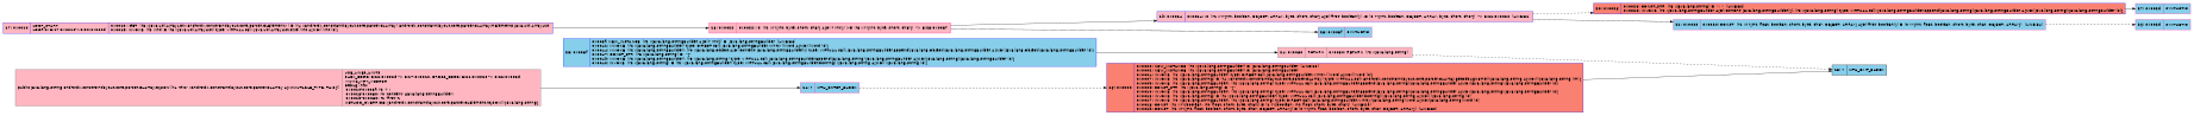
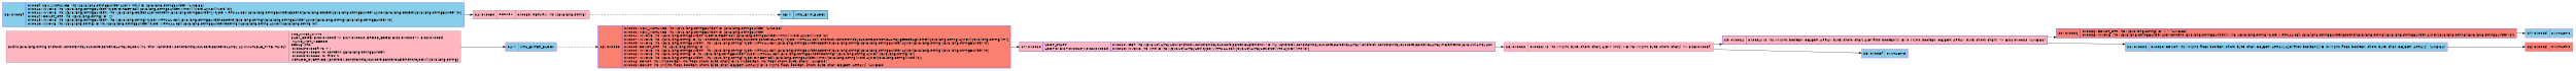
  digraph {
    fontname="DejaVu Sans"
    rankdir=LR
    node [color=deeppink fillcolor=skyblue fontname="DejaVu Sans" shape=record style=filled]
    edge [fontname="DejaVu Sans"]
    n1 [label="{14\:\ ?|MTH_ENTER_BLOCK\l}"]
    n2 [color=blue fillcolor=salmon label="{16\:\ 0x0000|0x0000: NEW_INSTANCE  (r0 I:java.lang.StringBuilder) =  java.lang.StringBuilder  (LINE:28)\l0x0002: NEW_INSTANCE  (r1 I:java.lang.StringBuilder) =  java.lang.StringBuilder \l0x0004: INVOKE  (r1 I:java.lang.StringBuilder) type: DIRECT call: java.lang.StringBuilder.\<init\>():void A[MD:():void (c)]\l0x0007: INVOKE  (r2 I:java.lang.String) = (r4 I:androidx.constraintlayout.core.parser.CLArray) type: VIRTUAL call: androidx.constraintlayout.core.parser.CLArray.getDebugName():java.lang.String A[MD:():java.lang.String (m)]\l0x000b: INVOKE  (r1 I:java.lang.StringBuilder), (r2 I:java.lang.String) type: VIRTUAL call: java.lang.StringBuilder.append(java.lang.String):java.lang.StringBuilder A[MD:(java.lang.String):java.lang.StringBuilder (c)]\l0x000e: CONST_STR  (r2 I:java.lang.String) =  \"[\" \l0x0010: INVOKE  (r1 I:java.lang.StringBuilder), (r2 I:java.lang.String) type: VIRTUAL call: java.lang.StringBuilder.append(java.lang.String):java.lang.StringBuilder A[MD:(java.lang.String):java.lang.StringBuilder (c)]\l0x0013: INVOKE  (r1 I:java.lang.String) = (r1 I:java.lang.StringBuilder) type: VIRTUAL call: java.lang.StringBuilder.toString():java.lang.String A[MD:():java.lang.String (c)]\l0x0017: INVOKE  (r0 I:java.lang.StringBuilder), (r1 I:java.lang.String) type: DIRECT call: java.lang.StringBuilder.\<init\>(java.lang.String):void A[MD:(java.lang.String):void (c)]\l0x001a: CONST  (r1 I:??[boolean, int, float, short, byte, char]) = (1 ??[boolean, int, float, short, byte, char])  (LINE:29)\l0x001b: CONST  (r2 I:??[int, float, boolean, short, byte, char, OBJECT, ARRAY]) = (0 ??[int, float, boolean, short, byte, char, OBJECT, ARRAY])  (LINE:30)\l}"]
    n3 [color=blue fillcolor=lightpink label="{17\:\ 0x001c|LOOP_START\lLOOP:0: B:17:0x001c\-\>B:22:0x002d\l|0x001c: IGET  (r3 I:java.util.ArrayList\<androidx.constraintlayout.core.parser.CLElement\>) = (r4 I:androidx.constraintlayout.core.parser.CLArray) androidx.constraintlayout.core.parser.CLArray.mElements java.util.ArrayList \l0x001e: INVOKE  (r3 I:int) = (r3 I:java.util.ArrayList) type: VIRTUAL call: java.util.ArrayList.size():int A[MD:():int (c)]\l}"]
    n4 [fillcolor=lightpink label="{18\:\ 0x0022|0x0022: IF  (r2 I:??[int, byte, short, char] A[D('i' int)]) \>= (r3 I:??[int, byte, short, char])  \-\> B:25:0x003f \l}"]
    n5 [color=blue fillcolor=lightpink label="{19\:\ 0x0024|0x0024: IF  (r1 I:??[int, boolean, OBJECT, ARRAY, byte, short, char] A[D('first' boolean)]) != (0 ??[int, boolean, OBJECT, ARRAY, byte, short, char])  \-\> B:21:0x002c  (LINE:31)\l}"]
    n6 [label="{25\:\ 0x003f|SYNTHETIC\l}"]
    n7 [color=blue fillcolor=salmon label="{20\:\ 0x0026|0x0026: CONST_STR  (r3 I:java.lang.String) =  \", \"  (LINE:32)\l0x0028: INVOKE  (r0 I:java.lang.StringBuilder A[D('content' java.lang.StringBuilder)]), (r3 I:java.lang.String) type: VIRTUAL call: java.lang.StringBuilder.append(java.lang.String):java.lang.StringBuilder A[MD:(java.lang.String):java.lang.StringBuilder (c)]\l}"]
    n8 [label="{21\:\ 0x002c|0x002c: CONST  (r1 I:??[int, float, boolean, short, byte, char, OBJECT, ARRAY] A[D('first' boolean)]) = (0 ??[int, float, boolean, short, byte, char, OBJECT, ARRAY])  (LINE:34)\l}"]
    n9 [label="{27\:\ 0x002d|SYNTHETIC\l}"]
-   n10 [label="{26\:\ 0x002d|SYNTHETIC\l}"]
+   n10 [fillcolor=salmon label="{26\:\ 0x002d|SYNTHETIC\l}"]
    n11 [color=blue label="{23\:\ 0x003f|0x003f: NEW_INSTANCE  (r2 I:java.lang.StringBuilder A[D('i' int)]) =  java.lang.StringBuilder  (LINE:38)\l0x0041: INVOKE  (r2 I:java.lang.StringBuilder) type: DIRECT call: java.lang.StringBuilder.\<init\>():void A[MD:():void (c)]\l0x0044: INVOKE  (r2 I:java.lang.StringBuilder), (r0 I:java.lang.Object A[D('content' java.lang.StringBuilder)]) type: VIRTUAL call: java.lang.StringBuilder.append(java.lang.Object):java.lang.StringBuilder A[MD:(java.lang.Object):java.lang.StringBuilder (c)]\l0x0047: CONST_STR  (r3 I:java.lang.String) =  \"]\" \l0x0049: INVOKE  (r2 I:java.lang.StringBuilder), (r3 I:java.lang.String) type: VIRTUAL call: java.lang.StringBuilder.append(java.lang.String):java.lang.StringBuilder A[MD:(java.lang.String):java.lang.StringBuilder (c)]\l0x004c: INVOKE  (r2 I:java.lang.String) = (r2 I:java.lang.StringBuilder) type: VIRTUAL call: java.lang.StringBuilder.toString():java.lang.String A[MD:():java.lang.String (c)]\l}"]
    n12 [color=gray40 fillcolor=lightpink label="{24\:\ 0x0050|RETURN\l|0x0050: RETURN  (r2 I:java.lang.String) \l}"]
    n13 [color=black label="{15\:\ ?|MTH_EXIT_BLOCK\l}"]
    n14 [color=gray40 fillcolor=lightpink label="{public java.lang.String androidx.constraintlayout.core.parser.CLArray.toJSON((r4 'this' I:androidx.constraintlayout.core.parser.CLArray A[IMMUTABLE_TYPE, THIS]))  | USE_LINES_HINTS\lBACK_EDGE: B:22:0x002d \-\> B:17:0x001c, CROSS_EDGE: B:21:0x002c \-\> B:22:0x002d\lINLINE_NOT_NEEDED\lDebug Info:\l  0x001c\-0x003f: r2 'i' I\l  0x001a\-0x0050: r0 'content' Ljava\/lang\/StringBuilder;\l  0x001b\-0x0050: r1 'first' Z\lMETHOD_OVERRIDE: [androidx.constraintlayout.core.parser.CLElement.toJSON():java.lang.String]\l}"]
    n1 -> n2 [style=dashed]
-   n2 -> n13
+   n2 -> n3
    n3 -> n4
    n4 -> n5 [style=solid]
    n4 -> n6
    n5 -> n7 [style=dashed]
    n5 -> n8
    n7 -> n9
-   n8 -> n10 [style=dashed]
+   n8 -> n10
    n11 -> n12
    n12 -> n13 [style=dashed]
    n14 -> n1
  }
